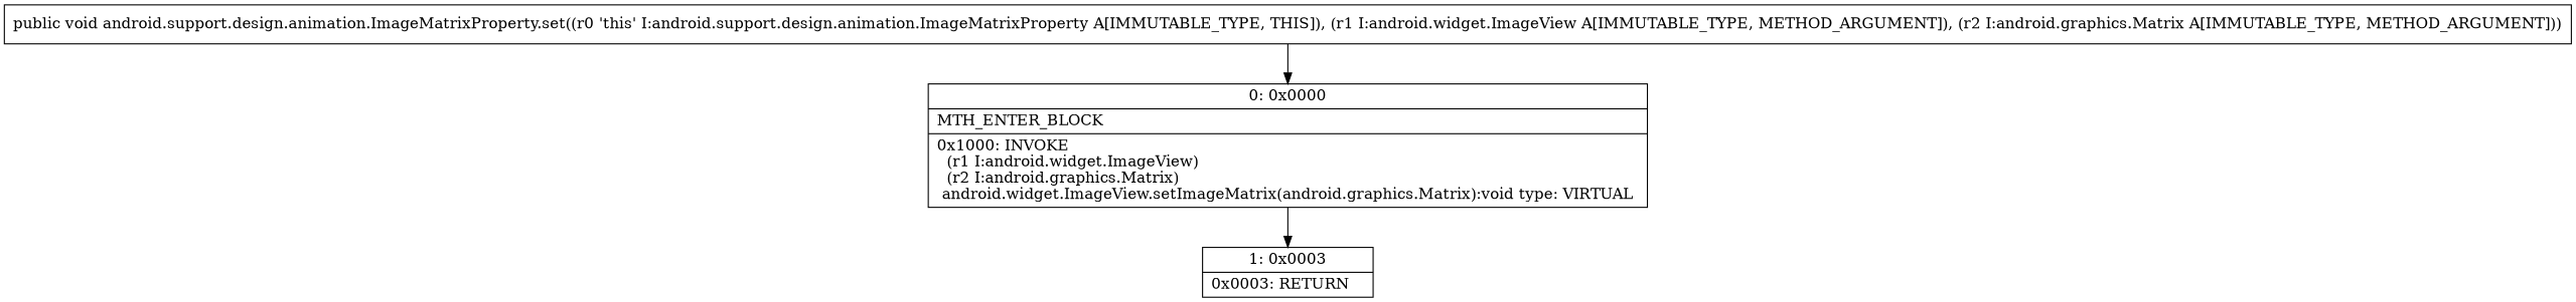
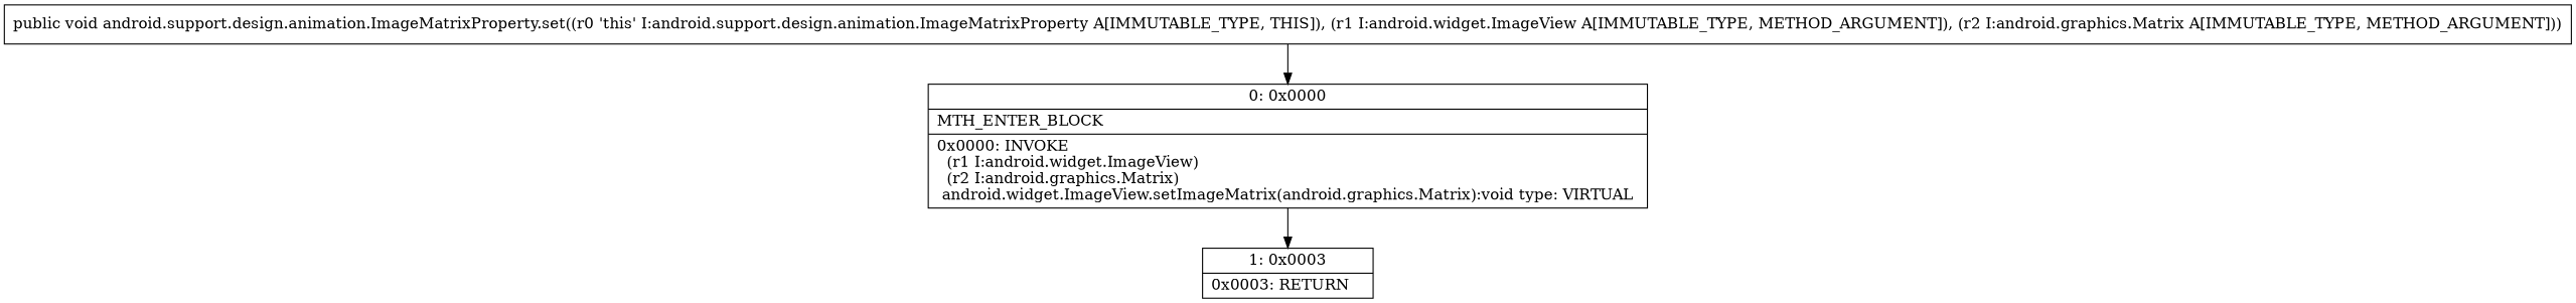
  digraph {
    node [shape=record]
-   n1 [label="{0\:\ 0x0000|MTH_ENTER_BLOCK\l|0x1000: INVOKE  \l  (r1 I:android.widget.ImageView)\l  (r2 I:android.graphics.Matrix)\l android.widget.ImageView.setImageMatrix(android.graphics.Matrix):void type: VIRTUAL \l}"]
+   n1 [label="{0\:\ 0x0000|MTH_ENTER_BLOCK\l|0x0000: INVOKE  \l  (r1 I:android.widget.ImageView)\l  (r2 I:android.graphics.Matrix)\l android.widget.ImageView.setImageMatrix(android.graphics.Matrix):void type: VIRTUAL \l}"]
    n2 [label="{1\:\ 0x0003|0x0003: RETURN   \l}"]
    n3 [label="{public void android.support.design.animation.ImageMatrixProperty.set((r0 'this' I:android.support.design.animation.ImageMatrixProperty A[IMMUTABLE_TYPE, THIS]), (r1 I:android.widget.ImageView A[IMMUTABLE_TYPE, METHOD_ARGUMENT]), (r2 I:android.graphics.Matrix A[IMMUTABLE_TYPE, METHOD_ARGUMENT])) }"]
    n1 -> n2
    n3 -> n1
  }
